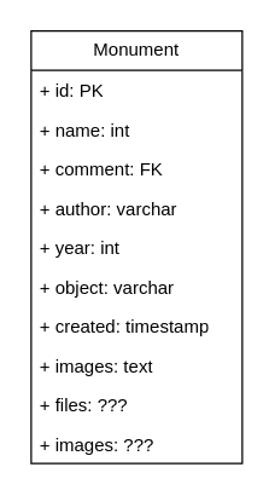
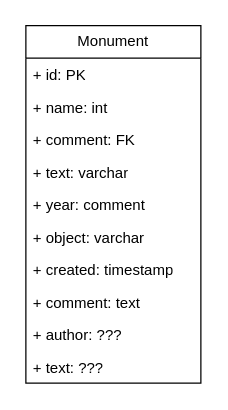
  <mxCell id="0" />
  <mxCell id="1" parent="0" />
  <mxCell id="2" value="Monument" style="swimlane;fontStyle=0;childLayout=stackLayout;horizontal=1;startSize=26;fillColor=none;horizontalStack=0;resizeParent=1;resizeParentMax=0;resizeLast=0;collapsible=1;marginBottom=0;whiteSpace=wrap;html=1;" vertex="1" parent="1"><mxGeometry x="20" y="20" width="140" height="286" as="geometry"><mxRectangle x="180" y="100" width="100" height="30" as="alternateBounds" /></mxGeometry></mxCell>
  <mxCell id="3" value="+ id: PK" style="text;strokeColor=none;fillColor=none;align=left;verticalAlign=top;spacingLeft=4;spacingRight=4;overflow=hidden;rotatable=0;points=[[0,0.5],[1,0.5]];portConstraint=eastwest;whiteSpace=wrap;html=1;" vertex="1" parent="2"><mxGeometry y="26" width="140" height="26" as="geometry" /></mxCell>
  <mxCell id="4" value="+ name: int" style="text;strokeColor=none;fillColor=none;align=left;verticalAlign=top;spacingLeft=4;spacingRight=4;overflow=hidden;rotatable=0;points=[[0,0.5],[1,0.5]];portConstraint=eastwest;whiteSpace=wrap;html=1;" vertex="1" parent="2"><mxGeometry y="52" width="140" height="26" as="geometry" /></mxCell>
  <mxCell id="5" value="+ comment: FK" style="text;strokeColor=none;fillColor=none;align=left;verticalAlign=top;spacingLeft=4;spacingRight=4;overflow=hidden;rotatable=0;points=[[0,0.5],[1,0.5]];portConstraint=eastwest;whiteSpace=wrap;html=1;" vertex="1" parent="2"><mxGeometry y="78" width="140" height="26" as="geometry" /></mxCell>
- <mxCell id="6" value="+ author: varchar" style="text;strokeColor=none;fillColor=none;align=left;verticalAlign=top;spacingLeft=4;spacingRight=4;overflow=hidden;rotatable=0;points=[[0,0.5],[1,0.5]];portConstraint=eastwest;whiteSpace=wrap;html=1;" vertex="1" parent="2"><mxGeometry y="104" width="140" height="26" as="geometry" /></mxCell>
- <mxCell id="7" value="+ year: int" style="text;strokeColor=none;fillColor=none;align=left;verticalAlign=top;spacingLeft=4;spacingRight=4;overflow=hidden;rotatable=0;points=[[0,0.5],[1,0.5]];portConstraint=eastwest;whiteSpace=wrap;html=1;" vertex="1" parent="2"><mxGeometry y="130" width="140" height="26" as="geometry" /></mxCell>
+ <mxCell id="6" value="+ text: varchar" style="text;strokeColor=none;fillColor=none;align=left;verticalAlign=top;spacingLeft=4;spacingRight=4;overflow=hidden;rotatable=0;points=[[0,0.5],[1,0.5]];portConstraint=eastwest;whiteSpace=wrap;html=1;" vertex="1" parent="2"><mxGeometry y="104" width="140" height="26" as="geometry" /></mxCell>
+ <mxCell id="7" value="+ year: comment" style="text;strokeColor=none;fillColor=none;align=left;verticalAlign=top;spacingLeft=4;spacingRight=4;overflow=hidden;rotatable=0;points=[[0,0.5],[1,0.5]];portConstraint=eastwest;whiteSpace=wrap;html=1;" vertex="1" parent="2"><mxGeometry y="130" width="140" height="26" as="geometry" /></mxCell>
  <mxCell id="8" value="+ object: varchar&lt;div&gt;&lt;br&gt;&lt;/div&gt;" style="text;strokeColor=none;fillColor=none;align=left;verticalAlign=top;spacingLeft=4;spacingRight=4;overflow=hidden;rotatable=0;points=[[0,0.5],[1,0.5]];portConstraint=eastwest;whiteSpace=wrap;html=1;" vertex="1" parent="2"><mxGeometry y="156" width="140" height="26" as="geometry" /></mxCell>
  <mxCell id="9" value="+ created: timestamp" style="text;strokeColor=none;fillColor=none;align=left;verticalAlign=top;spacingLeft=4;spacingRight=4;overflow=hidden;rotatable=0;points=[[0,0.5],[1,0.5]];portConstraint=eastwest;whiteSpace=wrap;html=1;" vertex="1" parent="2"><mxGeometry y="182" width="140" height="26" as="geometry" /></mxCell>
- <mxCell id="10" value="+ images: text" style="text;strokeColor=none;fillColor=none;align=left;verticalAlign=top;spacingLeft=4;spacingRight=4;overflow=hidden;rotatable=0;points=[[0,0.5],[1,0.5]];portConstraint=eastwest;whiteSpace=wrap;html=1;" vertex="1" parent="2"><mxGeometry y="208" width="140" height="26" as="geometry" /></mxCell>
- <mxCell id="11" value="+ files: ???" style="text;strokeColor=none;fillColor=none;align=left;verticalAlign=top;spacingLeft=4;spacingRight=4;overflow=hidden;rotatable=0;points=[[0,0.5],[1,0.5]];portConstraint=eastwest;whiteSpace=wrap;html=1;" vertex="1" parent="2"><mxGeometry y="234" width="140" height="26" as="geometry" /></mxCell>
- <mxCell id="12" value="+ images: ???" style="text;strokeColor=none;fillColor=none;align=left;verticalAlign=top;spacingLeft=4;spacingRight=4;overflow=hidden;rotatable=0;points=[[0,0.5],[1,0.5]];portConstraint=eastwest;whiteSpace=wrap;html=1;" vertex="1" parent="2"><mxGeometry y="260" width="140" height="26" as="geometry" /></mxCell>
+ <mxCell id="10" value="+ comment: text" style="text;strokeColor=none;fillColor=none;align=left;verticalAlign=top;spacingLeft=4;spacingRight=4;overflow=hidden;rotatable=0;points=[[0,0.5],[1,0.5]];portConstraint=eastwest;whiteSpace=wrap;html=1;" vertex="1" parent="2"><mxGeometry y="208" width="140" height="26" as="geometry" /></mxCell>
+ <mxCell id="11" value="+ author: ???" style="text;strokeColor=none;fillColor=none;align=left;verticalAlign=top;spacingLeft=4;spacingRight=4;overflow=hidden;rotatable=0;points=[[0,0.5],[1,0.5]];portConstraint=eastwest;whiteSpace=wrap;html=1;" vertex="1" parent="2"><mxGeometry y="234" width="140" height="26" as="geometry" /></mxCell>
+ <mxCell id="12" value="+ text: ???" style="text;strokeColor=none;fillColor=none;align=left;verticalAlign=top;spacingLeft=4;spacingRight=4;overflow=hidden;rotatable=0;points=[[0,0.5],[1,0.5]];portConstraint=eastwest;whiteSpace=wrap;html=1;" vertex="1" parent="2"><mxGeometry y="260" width="140" height="26" as="geometry" /></mxCell>
